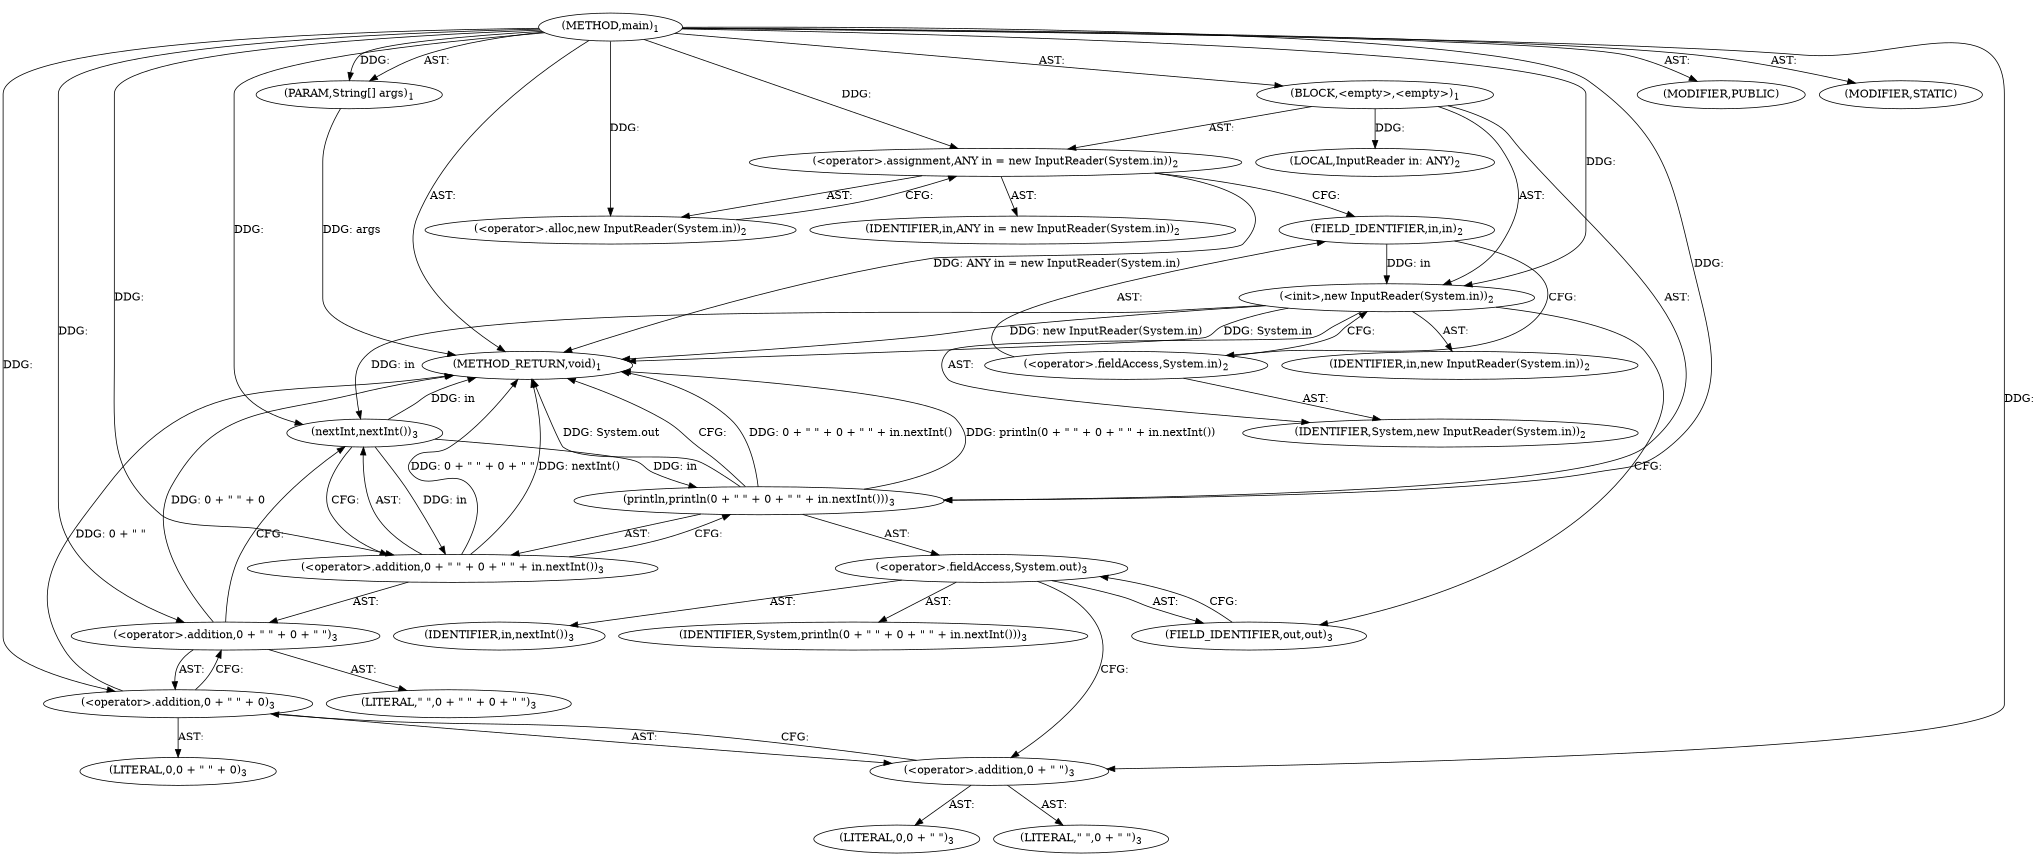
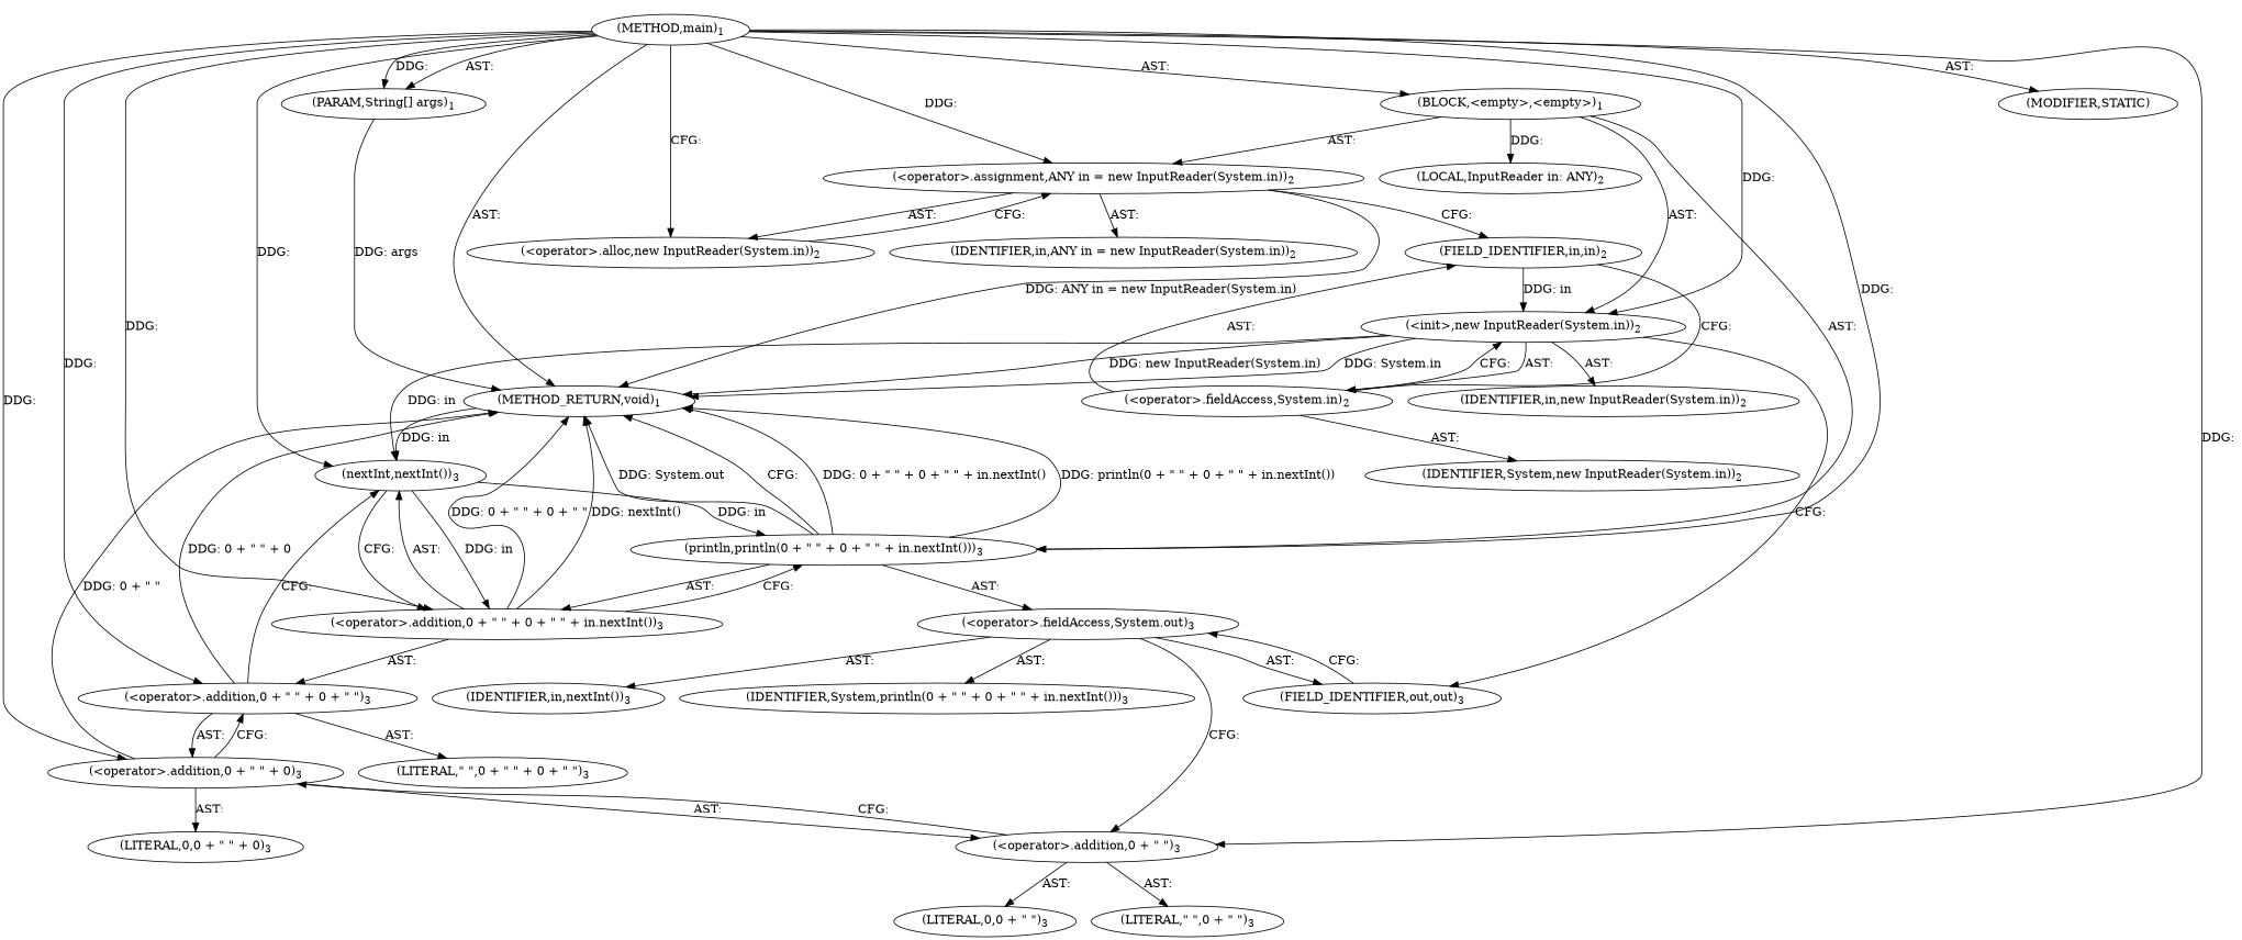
  digraph {
    n1 [label=<(METHOD,main)<SUB>1</SUB>>]
    n2 [label=<(PARAM,String[] args)<SUB>1</SUB>>]
    n3 [label=<(BLOCK,&lt;empty&gt;,&lt;empty&gt;)<SUB>1</SUB>>]
    n4 [label=<(&lt;operator&gt;.assignment,ANY in = new InputReader(System.in))<SUB>2</SUB>>]
    n5 [label=<(&lt;operator&gt;.alloc,new InputReader(System.in))<SUB>2</SUB>>]
    n6 [label=<(&lt;init&gt;,new InputReader(System.in))<SUB>2</SUB>>]
    n7 [label=<(println,println(0 + &quot; &quot; + 0 + &quot; &quot; + in.nextInt()))<SUB>3</SUB>>]
    n8 [label=<(&lt;operator&gt;.addition,0 + &quot; &quot; + 0 + &quot; &quot; + in.nextInt())<SUB>3</SUB>>]
    n9 [label=<(&lt;operator&gt;.addition,0 + &quot; &quot; + 0 + &quot; &quot;)<SUB>3</SUB>>]
    n10 [label=<(&lt;operator&gt;.addition,0 + &quot; &quot; + 0)<SUB>3</SUB>>]
    n11 [label=<(&lt;operator&gt;.addition,0 + &quot; &quot;)<SUB>3</SUB>>]
    n12 [label=<(nextInt,nextInt())<SUB>3</SUB>>]
-   n13 [label=<(MODIFIER,PUBLIC)>]
    n14 [label=<(MODIFIER,STATIC)>]
    n15 [label=<(METHOD_RETURN,void)<SUB>1</SUB>>]
    n16 [label=<(LOCAL,InputReader in: ANY)<SUB>2</SUB>>]
    n17 [label=<(IDENTIFIER,in,ANY in = new InputReader(System.in))<SUB>2</SUB>>]
    n18 [label=<(FIELD_IDENTIFIER,in,in)<SUB>2</SUB>>]
    n19 [label=<(IDENTIFIER,in,new InputReader(System.in))<SUB>2</SUB>>]
    n20 [label=<(&lt;operator&gt;.fieldAccess,System.in)<SUB>2</SUB>>]
    n21 [label=<(FIELD_IDENTIFIER,out,out)<SUB>3</SUB>>]
    n22 [label=<(&lt;operator&gt;.fieldAccess,System.out)<SUB>3</SUB>>]
    n23 [label=<(LITERAL,&quot; &quot;,0 + &quot; &quot; + 0 + &quot; &quot;)<SUB>3</SUB>>]
    n24 [label=<(LITERAL,0,0 + &quot; &quot; + 0)<SUB>3</SUB>>]
    n25 [label=<(LITERAL,0,0 + &quot; &quot;)<SUB>3</SUB>>]
    n26 [label=<(LITERAL,&quot; &quot;,0 + &quot; &quot;)<SUB>3</SUB>>]
    n27 [label=<(IDENTIFIER,System,new InputReader(System.in))<SUB>2</SUB>>]
    n28 [label=<(IDENTIFIER,System,println(0 + &quot; &quot; + 0 + &quot; &quot; + in.nextInt()))<SUB>3</SUB>>]
    n29 [label=<(IDENTIFIER,in,nextInt())<SUB>3</SUB>>]
    n1 -> n2 [label="AST: "]
    n1 -> n2 [label="DDG: "]
    n1 -> n3 [label="AST: "]
    n1 -> n4 [label="DDG: "]
-   n1 -> n5 [label="DDG: "]
+   n1 -> n5 [label="CFG: "]
    n1 -> n6 [label="DDG: "]
    n1 -> n7 [label="DDG: "]
    n1 -> n8 [label="DDG: "]
    n1 -> n9 [label="DDG: "]
    n1 -> n10 [label="DDG: "]
    n1 -> n11 [label="DDG: "]
    n1 -> n12 [label="DDG: "]
-   n1 -> n13 [label="AST: "]
    n1 -> n14 [label="AST: "]
    n1 -> n15 [label="AST: "]
    n2 -> n15 [label="DDG: args"]
    n3 -> n4 [label="AST: "]
    n3 -> n6 [label="AST: "]
    n3 -> n7 [label="AST: "]
    n3 -> n16 [label="DDG: "]
    n4 -> n5 [label="AST: "]
    n4 -> n15 [label="DDG: ANY in = new InputReader(System.in)"]
    n4 -> n17 [label="AST: "]
    n4 -> n18 [label="CFG: "]
    n5 -> n4 [label="CFG: "]
    n6 -> n12 [label="DDG: in"]
    n6 -> n15 [label="DDG: System.in"]
    n6 -> n15 [label="DDG: new InputReader(System.in)"]
    n6 -> n19 [label="AST: "]
-   n6 -> n27 [label="AST: "]
+   n6 -> n20 [label="AST: "]
    n6 -> n21 [label="CFG: "]
    n7 -> n8 [label="AST: "]
    n7 -> n15 [label="CFG: "]
    n7 -> n15 [label="DDG: System.out"]
    n7 -> n15 [label="DDG: 0 + &quot; &quot; + 0 + &quot; &quot; + in.nextInt()"]
    n7 -> n15 [label="DDG: println(0 + &quot; &quot; + 0 + &quot; &quot; + in.nextInt())"]
    n7 -> n22 [label="AST: "]
    n8 -> n7 [label="CFG: "]
    n8 -> n9 [label="AST: "]
    n8 -> n12 [label="AST: "]
    n8 -> n15 [label="DDG: 0 + &quot; &quot; + 0 + &quot; &quot;"]
    n8 -> n15 [label="DDG: nextInt()"]
    n9 -> n10 [label="AST: "]
    n9 -> n12 [label="CFG: "]
    n9 -> n15 [label="DDG: 0 + &quot; &quot; + 0"]
    n9 -> n23 [label="AST: "]
    n10 -> n9 [label="CFG: "]
    n10 -> n11 [label="AST: "]
    n10 -> n15 [label="DDG: 0 + &quot; &quot;"]
    n10 -> n24 [label="AST: "]
    n11 -> n10 [label="CFG: "]
    n11 -> n25 [label="AST: "]
    n11 -> n26 [label="AST: "]
    n12 -> n7 [label="DDG: in"]
    n12 -> n8 [label="CFG: "]
    n12 -> n8 [label="DDG: in"]
-   n12 -> n15 [label="DDG: in"]
+   n15 -> n12 [label="DDG: in"]
    n18 -> n6 [label="DDG: in"]
    n18 -> n20 [label="CFG: "]
    n20 -> n6 [label="CFG: "]
    n20 -> n18 [label="AST: "]
    n20 -> n27 [label="AST: "]
    n21 -> n22 [label="CFG: "]
    n22 -> n11 [label="CFG: "]
    n22 -> n21 [label="AST: "]
    n22 -> n28 [label="AST: "]
    n22 -> n29 [label="AST: "]
  }
